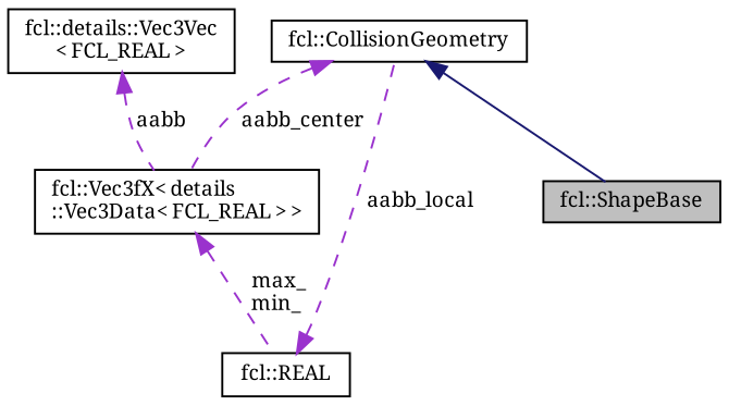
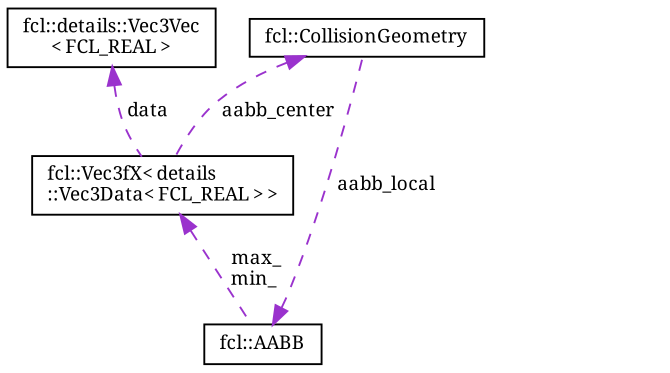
  digraph {
    fontname="Noto Serif"
    node [color=black fillcolor=white fontname="Noto Serif" fontsize=10 shape=record style=filled]
    edge [color=darkorchid3 dir=back fontname="Noto Serif" fontsize=10 labelfontname=FreeSans labelfontsize=10 style=dashed]
-   n1 [fillcolor=grey75 fontcolor=black height=0.2 label="fcl::ShapeBase" width=0.4]
    n2 [height=0.2 label="fcl::CollisionGeometry" width=0.4]
    n3 [height=0.2 label="fcl::Vec3fX\< details\l::Vec3Data\< FCL_REAL \> \>" width=0.4]
-   n4 [height=0.2 label="fcl::REAL" width=0.4]
+   n4 [height=0.2 label="fcl::AABB" width=0.4]
    n5 [height=0.2 label="fcl::details::Vec3Vec\l\< FCL_REAL \>" width=0.4]
-   n2 -> n1 [color=midnightblue style=solid]
    n2 -> n3 [label=" aabb_center"]
    n3 -> n4 [label=" max_\nmin_"]
    n4 -> n2 [label=" aabb_local"]
-   n5 -> n3 [label=" aabb"]
+   n5 -> n3 [label=" data"]
  }
